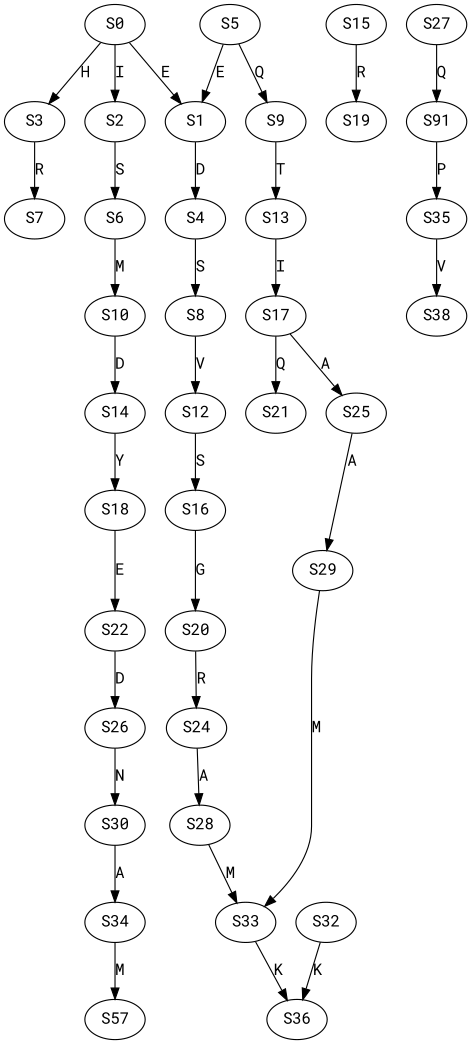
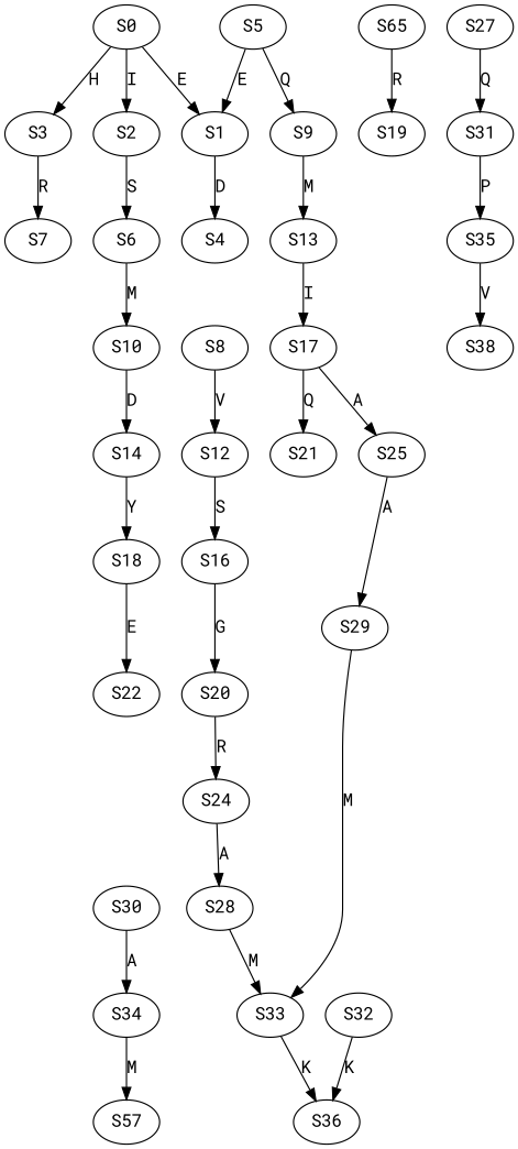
  strict digraph {
    fontname="Roboto Mono"
    node [fontname="Roboto Mono"]
    edge [fontname="Roboto Mono"]
    S0
    S1
    S2
    S3
    S4
    S6
    S7
    S8
    S5
    S9
    S10
    S12
    S13
    S14
    S16
    S17
    S18
-   S15
+   S15 [label=S65]
    S19
    S20
    S21
    S25
    S22
    S24
-   S26
    S28
    S29
    S30
    S27
-   S31 [label=S91]
+   S31
    S33
    S34
    S35
    S32
    S36
    n36 [label=S57]
    S38
    S0 -> S1 [label=E]
    S0 -> S2 [label=I]
    S0 -> S3 [label=H]
    S1 -> S4 [label=D]
    S2 -> S6 [label=S]
    S3 -> S7 [label=R]
-   S4 -> S8 [label=S]
    S6 -> S10 [label=M]
    S8 -> S12 [label=V]
    S5 -> S1 [label=E]
    S5 -> S9 [label=Q]
-   S9 -> S13 [label=T]
+   S9 -> S13 [label=M]
    S10 -> S14 [label=D]
    S12 -> S16 [label=S]
    S13 -> S17 [label=I]
    S14 -> S18 [label=Y]
    S16 -> S20 [label=G]
    S17 -> S21 [label=Q]
    S17 -> S25 [label=A]
    S18 -> S22 [label=E]
    S15 -> S19 [label=R]
    S20 -> S24 [label=R]
    S25 -> S29 [label=A]
-   S22 -> S26 [label=D]
    S24 -> S28 [label=A]
-   S26 -> S30 [label=N]
    S28 -> S33 [label=M]
    S29 -> S33 [label=M]
    S30 -> S34 [label=A]
    S27 -> S31 [label=Q]
    S31 -> S35 [label=P]
    S33 -> S36 [label=K]
    S34 -> n36 [label=M]
    S35 -> S38 [label=V]
    S32 -> S36 [label=K]
  }
